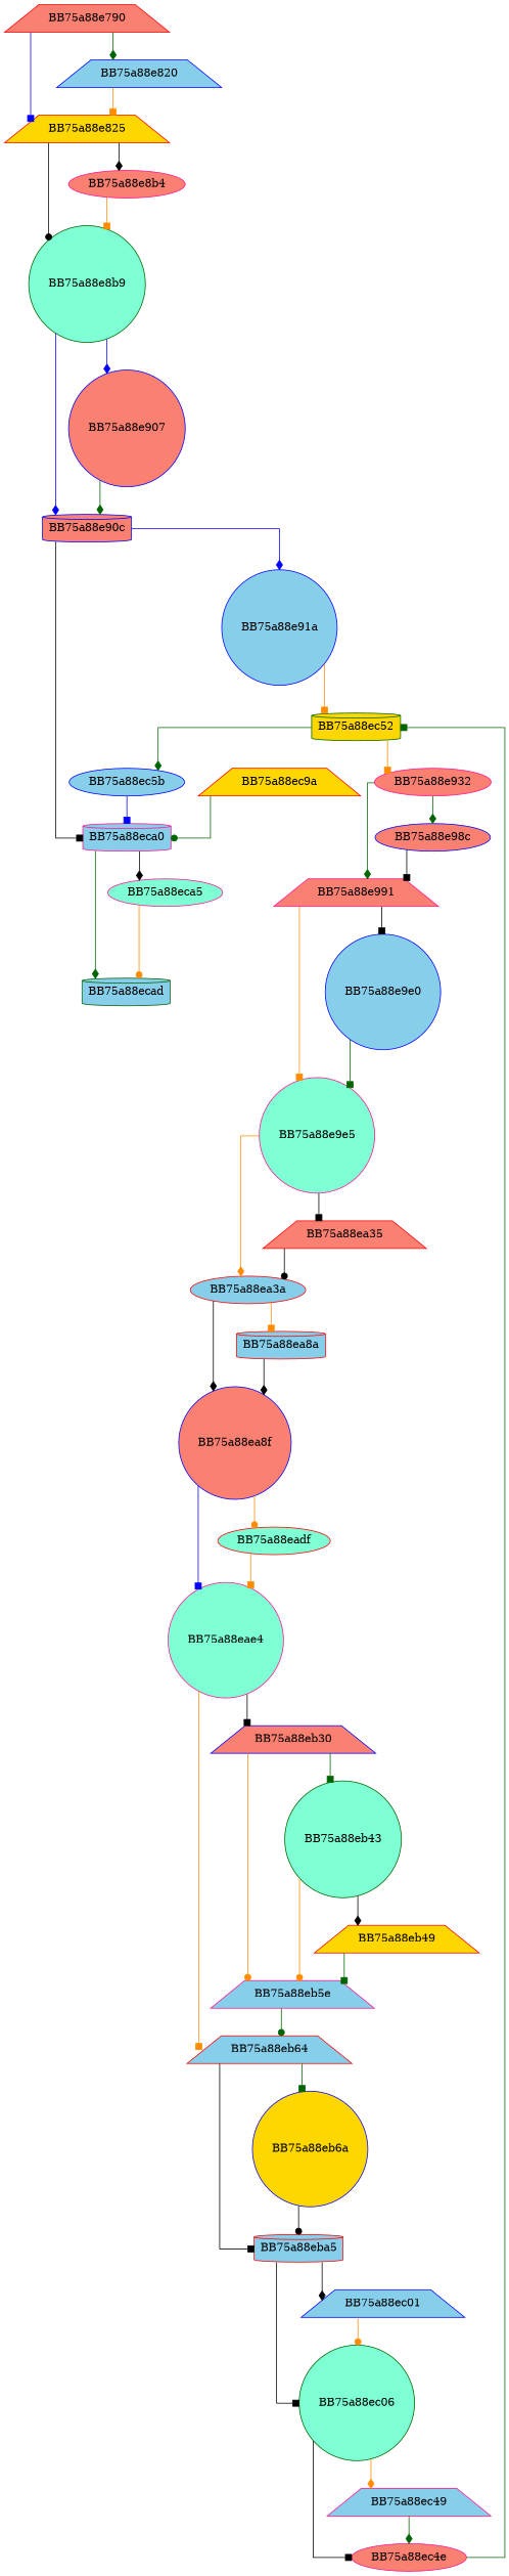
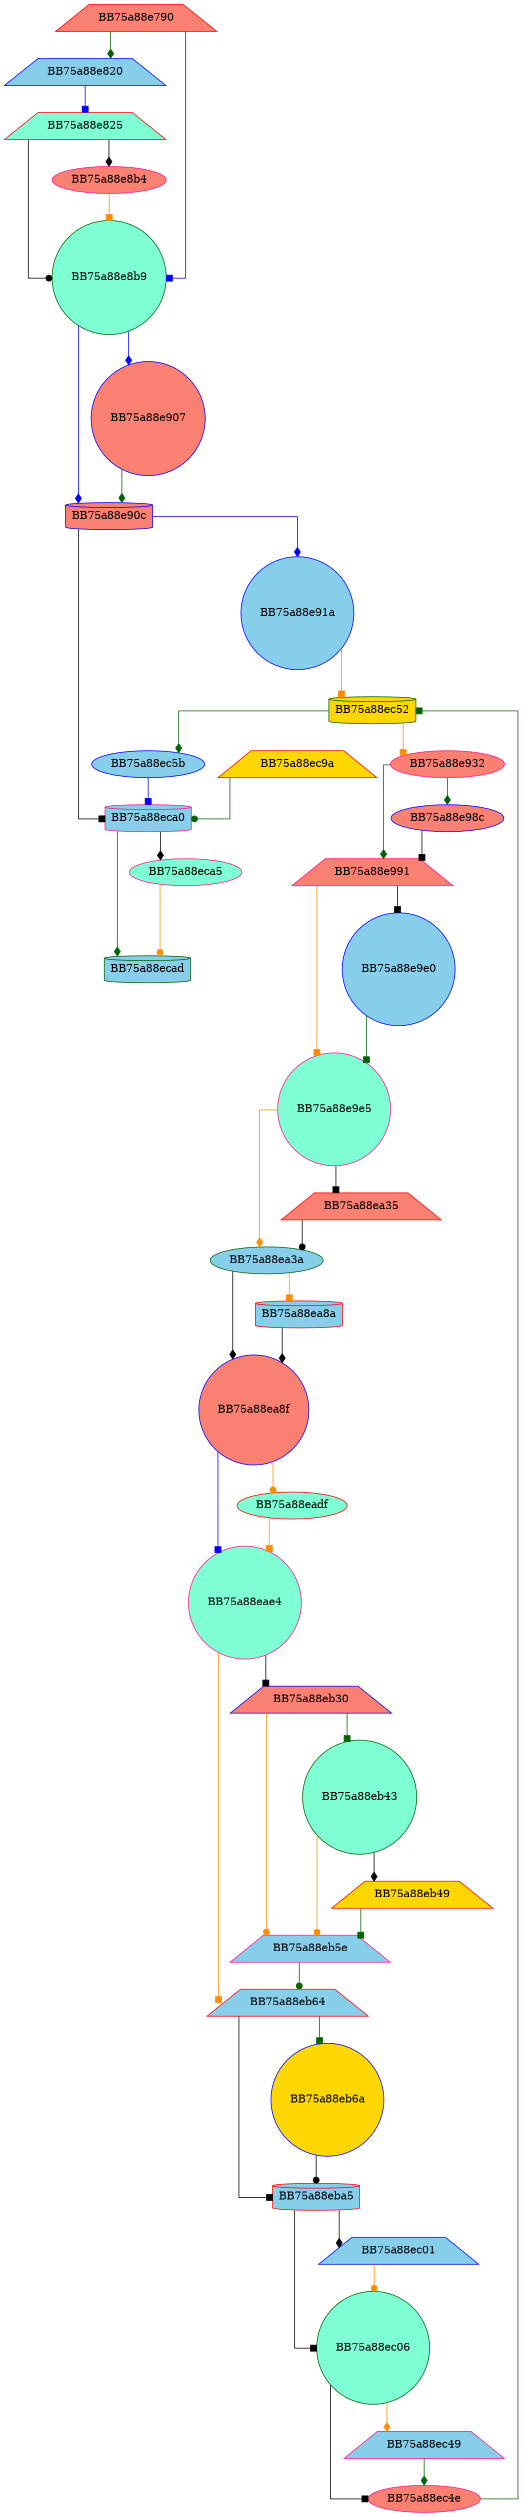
  digraph {
    splines=ortho
    node [color=blue fillcolor=skyblue shape=trapezium style=filled]
    edge [arrowhead=box color=black]
    BB75a88e790 [color=red fillcolor=salmon]
-   BB75a88e825 [color=red fillcolor=gold]
+   BB75a88e825 [color=red fillcolor=aquamarine]
    BB75a88e820
    BB75a88e8b9 [color=darkgreen fillcolor=aquamarine shape=circle]
    BB75a88e8b4 [color=deeppink fillcolor=salmon shape=ellipse]
    BB75a88e90c [fillcolor=salmon shape=cylinder]
    BB75a88e907 [fillcolor=salmon shape=circle]
    BB75a88eca0 [color=deeppink shape=cylinder]
    BB75a88e91a [shape=circle]
    BB75a88ecad [color=darkgreen shape=cylinder]
    BB75a88eca5 [color=deeppink fillcolor=aquamarine shape=ellipse]
    BB75a88ec52 [color=darkgreen fillcolor=gold shape=cylinder]
    BB75a88e932 [color=deeppink fillcolor=salmon shape=ellipse]
    BB75a88ec5b [shape=ellipse]
    BB75a88e991 [color=deeppink fillcolor=salmon]
    BB75a88e98c [fillcolor=salmon shape=ellipse]
    BB75a88e9e5 [color=deeppink fillcolor=aquamarine shape=circle]
    BB75a88e9e0 [shape=circle]
-   BB75a88ea3a [color=red shape=ellipse]
+   BB75a88ea3a [color=darkgreen shape=ellipse]
    BB75a88ea35 [color=red fillcolor=salmon]
    BB75a88ea8f [fillcolor=salmon shape=circle]
    BB75a88ea8a [color=red shape=cylinder]
    BB75a88eae4 [color=deeppink fillcolor=aquamarine shape=circle]
    BB75a88eadf [color=red fillcolor=aquamarine shape=ellipse]
    BB75a88eb64 [color=red]
    BB75a88eb30 [fillcolor=salmon]
    BB75a88eba5 [color=red shape=cylinder]
    BB75a88eb6a [fillcolor=gold shape=circle]
    BB75a88eb5e [color=deeppink]
    BB75a88eb43 [color=darkgreen fillcolor=aquamarine shape=circle]
    BB75a88ec06 [color=darkgreen fillcolor=aquamarine shape=circle]
    BB75a88ec01
    BB75a88eb49 [color=red fillcolor=gold]
    BB75a88ec4e [color=deeppink fillcolor=salmon shape=ellipse]
    BB75a88ec49 [color=deeppink]
    BB75a88ec9a [color=red fillcolor=gold]
-   BB75a88e790 -> BB75a88e825 [color=blue]
+   BB75a88e790 -> BB75a88e8b9 [color=blue]
    BB75a88e790 -> BB75a88e820 [arrowhead=diamond color=darkgreen]
    BB75a88e825 -> BB75a88e8b9 [arrowhead=dot]
    BB75a88e825 -> BB75a88e8b4 [arrowhead=diamond]
-   BB75a88e820 -> BB75a88e825 [color=darkorange]
+   BB75a88e820 -> BB75a88e825 [color=blue]
    BB75a88e8b9 -> BB75a88e90c [arrowhead=diamond color=blue]
    BB75a88e8b9 -> BB75a88e907 [arrowhead=diamond color=blue]
    BB75a88e8b4 -> BB75a88e8b9 [color=darkorange]
    BB75a88e90c -> BB75a88eca0
    BB75a88e90c -> BB75a88e91a [arrowhead=diamond color=blue]
    BB75a88e907 -> BB75a88e90c [arrowhead=diamond color=darkgreen]
    BB75a88eca0 -> BB75a88ecad [arrowhead=diamond color=darkgreen]
    BB75a88eca0 -> BB75a88eca5 [arrowhead=diamond]
    BB75a88e91a -> BB75a88ec52 [color=darkorange]
    BB75a88eca5 -> BB75a88ecad [arrowhead=dot color=darkorange]
    BB75a88ec52 -> BB75a88e932 [color=darkorange]
    BB75a88ec52 -> BB75a88ec5b [arrowhead=diamond color=darkgreen]
    BB75a88e932 -> BB75a88e991 [arrowhead=diamond color=darkgreen]
    BB75a88e932 -> BB75a88e98c [arrowhead=diamond color=darkgreen]
    BB75a88ec5b -> BB75a88eca0 [color=blue]
    BB75a88e991 -> BB75a88e9e5 [color=darkorange]
    BB75a88e991 -> BB75a88e9e0
    BB75a88e98c -> BB75a88e991
    BB75a88e9e5 -> BB75a88ea3a [arrowhead=diamond color=darkorange]
    BB75a88e9e5 -> BB75a88ea35
    BB75a88e9e0 -> BB75a88e9e5 [color=darkgreen]
    BB75a88ea3a -> BB75a88ea8f [arrowhead=diamond]
    BB75a88ea3a -> BB75a88ea8a [color=darkorange]
    BB75a88ea35 -> BB75a88ea3a [arrowhead=dot]
    BB75a88ea8f -> BB75a88eae4 [color=blue]
    BB75a88ea8f -> BB75a88eadf [arrowhead=dot color=darkorange]
    BB75a88ea8a -> BB75a88ea8f [arrowhead=diamond]
    BB75a88eae4 -> BB75a88eb64 [color=darkorange]
    BB75a88eae4 -> BB75a88eb30
    BB75a88eadf -> BB75a88eae4 [color=darkorange]
    BB75a88eb64 -> BB75a88eba5
    BB75a88eb64 -> BB75a88eb6a [color=darkgreen]
    BB75a88eb30 -> BB75a88eb5e [arrowhead=dot color=darkorange]
    BB75a88eb30 -> BB75a88eb43 [color=darkgreen]
    BB75a88eba5 -> BB75a88ec06
    BB75a88eba5 -> BB75a88ec01 [arrowhead=diamond]
    BB75a88eb6a -> BB75a88eba5 [arrowhead=dot]
    BB75a88eb5e -> BB75a88eb64 [arrowhead=dot color=darkgreen]
    BB75a88eb43 -> BB75a88eb5e [arrowhead=dot color=darkorange]
    BB75a88eb43 -> BB75a88eb49 [arrowhead=diamond]
    BB75a88ec06 -> BB75a88ec4e
    BB75a88ec06 -> BB75a88ec49 [arrowhead=diamond color=darkorange]
    BB75a88ec01 -> BB75a88ec06 [arrowhead=dot color=darkorange]
    BB75a88eb49 -> BB75a88eb5e [color=darkgreen]
    BB75a88ec4e -> BB75a88ec52 [color=darkgreen]
    BB75a88ec49 -> BB75a88ec4e [arrowhead=diamond color=darkgreen]
    BB75a88ec9a -> BB75a88eca0 [arrowhead=dot color=darkgreen]
  }
